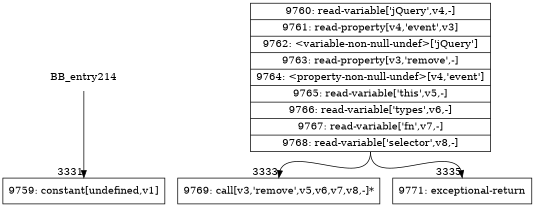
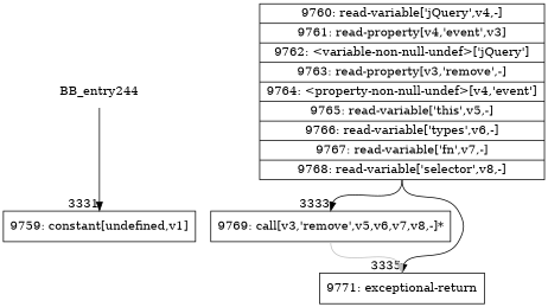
  digraph {
    rankdir=TD
    node [shape=record]
    edge [headport=n tailport=s]
-   BB_entry214 [shape=none]
+   BB_entry214 [shape=none label=BB_entry244]
    n2 [label="{9759: constant[undefined,v1]}"]
    n3 [label="{9760: read-variable['jQuery',v4,-]|9761: read-property[v4,'event',v3]|9762: \<variable-non-null-undef\>['jQuery']|9763: read-property[v3,'remove',-]|9764: \<property-non-null-undef\>[v4,'event']|9765: read-variable['this',v5,-]|9766: read-variable['types',v6,-]|9767: read-variable['fn',v7,-]|9768: read-variable['selector',v8,-]}"]
    n4 [label="{9769: call[v3,'remove',v5,v6,v7,v8,-]*}"]
    n5 [label="{9771: exceptional-return}"]
    BB_entry214 -> n2 [headlabel="    3331"]
    n3 -> n4 [headlabel="      3333"]
    n3 -> n5 [color=black headlabel="      3335"]
+   n4 -> n5 [color=gray]
  }
